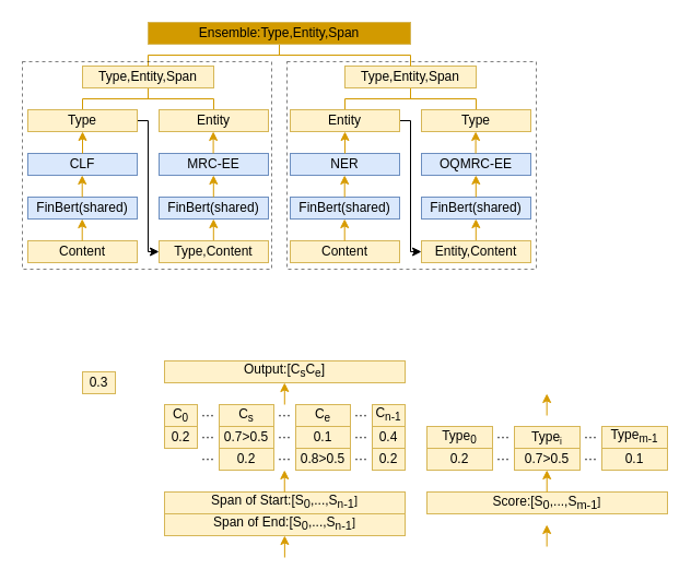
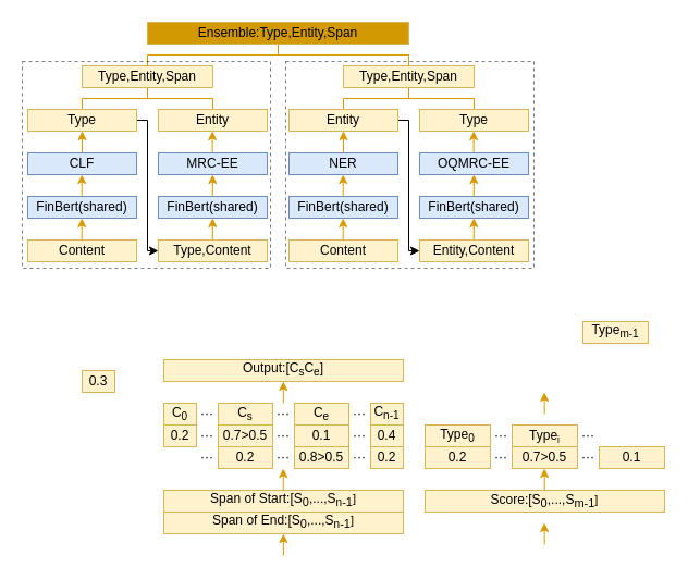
  <mxCell id="0" />
  <mxCell id="1" parent="0" />
  <mxCell id="2" value="Content" style="rounded=0;whiteSpace=wrap;html=1;fillColor=#fff2cc;strokeColor=#d6b656;" vertex="1" parent="1"><mxGeometry x="25" y="220" width="100" height="20" as="geometry" /></mxCell>
  <mxCell id="3" value="FinBert(shared)" style="rounded=0;whiteSpace=wrap;html=1;fillColor=#dae8fc;strokeColor=#6c8ebf;" vertex="1" parent="1"><mxGeometry x="25" y="180" width="100" height="20" as="geometry" /></mxCell>
  <mxCell id="4" value="CLF" style="rounded=0;whiteSpace=wrap;html=1;fillColor=#dae8fc;strokeColor=#6c8ebf;" vertex="1" parent="1"><mxGeometry x="25" y="140" width="100" height="20" as="geometry" /></mxCell>
  <mxCell id="5" value="&lt;p style=&quot;line-height: 0%;&quot;&gt;&lt;font style=&quot;font-size: 12px;&quot;&gt;Score:[S&lt;sub style=&quot;font-size: 11px;&quot;&gt;0&lt;/sub&gt;,...,S&lt;sub style=&quot;font-size: 11px;&quot;&gt;m-1&lt;/sub&gt;&lt;span style=&quot;font-size: 11px;&quot;&gt;]&lt;br style=&quot;font-size: 11px;&quot;&gt;&lt;/span&gt;&lt;br&gt;&lt;/font&gt;&lt;/p&gt;" style="rounded=0;whiteSpace=wrap;html=1;fillColor=#fff2cc;strokeColor=#d6b656;" vertex="1" parent="1"><mxGeometry x="390" y="450" width="220" height="20" as="geometry" /></mxCell>
  <mxCell id="6" value="" style="endArrow=classic;html=1;rounded=0;endWidth=15.172;strokeWidth=1;shadow=0;strokeColor=#d79b00;fillColor=#ffe6cc;" edge="1" parent="1"><mxGeometry width="50" height="50" relative="1" as="geometry"><mxPoint x="74.71" y="220" as="sourcePoint" /><mxPoint x="74.71" y="200" as="targetPoint" /><Array as="points"><mxPoint x="74.71" y="200" /></Array></mxGeometry></mxCell>
  <mxCell id="7" value="" style="endArrow=classic;html=1;rounded=0;endWidth=15.172;strokeWidth=1;shadow=0;strokeColor=#d79b00;fillColor=#ffe6cc;" edge="1" parent="1"><mxGeometry width="50" height="50" relative="1" as="geometry"><mxPoint x="74.71" y="180" as="sourcePoint" /><mxPoint x="74.71" y="160" as="targetPoint" /><Array as="points"><mxPoint x="74.71" y="160" /></Array></mxGeometry></mxCell>
  <mxCell id="8" value="" style="endArrow=classic;html=1;rounded=0;endWidth=15.172;strokeWidth=1;shadow=0;strokeColor=#d79b00;fillColor=#ffe6cc;" edge="1" parent="1"><mxGeometry width="50" height="50" relative="1" as="geometry"><mxPoint x="499.66" y="500" as="sourcePoint" /><mxPoint x="499.66" y="480" as="targetPoint" /><Array as="points"><mxPoint x="499.66" y="480" /></Array></mxGeometry></mxCell>
  <mxCell id="9" value="" style="endArrow=classic;html=1;rounded=0;endWidth=15.172;strokeWidth=1;shadow=0;strokeColor=#d79b00;fillColor=#ffe6cc;" edge="1" parent="1"><mxGeometry width="50" height="50" relative="1" as="geometry"><mxPoint x="499.71" y="450" as="sourcePoint" /><mxPoint x="499.71" y="430" as="targetPoint" /><Array as="points"><mxPoint x="499.71" y="430" /></Array></mxGeometry></mxCell>
  <mxCell id="10" value="" style="endArrow=classic;html=1;rounded=0;endWidth=15.172;strokeWidth=1;shadow=0;strokeColor=#d79b00;fillColor=#ffe6cc;" edge="1" parent="1"><mxGeometry width="50" height="50" relative="1" as="geometry"><mxPoint x="499.66" y="380" as="sourcePoint" /><mxPoint x="499.66" y="360" as="targetPoint" /><Array as="points"><mxPoint x="499.66" y="360" /></Array></mxGeometry></mxCell>
  <mxCell id="11" value="Type&lt;sub&gt;0&lt;/sub&gt;" style="rounded=0;whiteSpace=wrap;html=1;fillColor=#fff2cc;strokeColor=#d6b656;" vertex="1" parent="1"><mxGeometry x="390" y="390" width="60" height="20" as="geometry" /></mxCell>
  <mxCell id="12" value="Type&lt;span style=&quot;font-size: 10px;&quot;&gt;&lt;sub&gt;i&lt;/sub&gt;&lt;/span&gt;" style="rounded=0;whiteSpace=wrap;html=1;fillColor=#fff2cc;strokeColor=#d6b656;" vertex="1" parent="1"><mxGeometry x="470" y="390" width="60" height="20" as="geometry" /></mxCell>
  <mxCell id="13" value="0.2" style="rounded=0;whiteSpace=wrap;html=1;fillColor=#fff2cc;strokeColor=#d6b656;" vertex="1" parent="1"><mxGeometry x="390" y="410" width="60" height="20" as="geometry" /></mxCell>
  <mxCell id="14" value="0.7&amp;gt;0.5" style="rounded=0;whiteSpace=wrap;html=1;fillColor=#fff2cc;strokeColor=#d6b656;" vertex="1" parent="1"><mxGeometry x="470" y="410" width="60" height="20" as="geometry" /></mxCell>
  <mxCell id="15" value="0.1" style="rounded=0;whiteSpace=wrap;html=1;fillColor=#fff2cc;strokeColor=#d6b656;" vertex="1" parent="1"><mxGeometry x="550" y="410" width="60" height="20" as="geometry" /></mxCell>
- <mxCell id="16" value="&lt;p style=&quot;line-height: 0%;&quot;&gt;Type&lt;sub&gt;m-1&lt;/sub&gt;&lt;/p&gt;" style="rounded=0;whiteSpace=wrap;html=1;fillColor=#fff2cc;strokeColor=#d6b656;" vertex="1" parent="1"><mxGeometry x="550" y="390" width="60" height="20" as="geometry" /></mxCell>
+ <mxCell id="16" value="&lt;p style=&quot;line-height: 0%;&quot;&gt;Type&lt;sub&gt;m-1&lt;/sub&gt;&lt;/p&gt;" style="rounded=0;whiteSpace=wrap;html=1;fillColor=#fff2cc;strokeColor=#d6b656;" vertex="1" parent="1"><mxGeometry x="535" y="295" width="60" height="20" as="geometry" /></mxCell>
  <mxCell id="17" value="FinBert(shared)" style="rounded=0;whiteSpace=wrap;html=1;fillColor=#dae8fc;strokeColor=#6c8ebf;" vertex="1" parent="1"><mxGeometry x="145" y="180" width="100" height="20" as="geometry" /></mxCell>
  <mxCell id="18" value="MRC-EE" style="rounded=0;whiteSpace=wrap;html=1;fillColor=#dae8fc;strokeColor=#6c8ebf;" vertex="1" parent="1"><mxGeometry x="145" y="140" width="100" height="20" as="geometry" /></mxCell>
  <mxCell id="19" value="···" style="rounded=0;whiteSpace=wrap;html=1;gradientColor=#ffffff;strokeColor=#FFFFFF;fillColor=none;opacity=0;" vertex="1" parent="1"><mxGeometry x="450" y="390" width="20" height="20" as="geometry" /></mxCell>
  <mxCell id="20" value="···" style="rounded=0;whiteSpace=wrap;html=1;gradientColor=#ffffff;strokeColor=#FFFFFF;fillColor=none;opacity=0;" vertex="1" parent="1"><mxGeometry x="450" y="410" width="20" height="20" as="geometry" /></mxCell>
  <mxCell id="21" value="···" style="rounded=0;whiteSpace=wrap;html=1;gradientColor=#ffffff;strokeColor=#FFFFFF;fillColor=none;opacity=0;" vertex="1" parent="1"><mxGeometry x="530" y="390" width="20" height="20" as="geometry" /></mxCell>
  <mxCell id="22" value="···" style="rounded=0;whiteSpace=wrap;html=1;gradientColor=#ffffff;strokeColor=#FFFFFF;fillColor=none;opacity=0;" vertex="1" parent="1"><mxGeometry x="530" y="410" width="20" height="20" as="geometry" /></mxCell>
  <mxCell id="23" value="" style="endArrow=classic;html=1;rounded=0;endWidth=15.172;strokeWidth=1;shadow=0;strokeColor=#d79b00;fillColor=#ffe6cc;" edge="1" parent="1"><mxGeometry width="50" height="50" relative="1" as="geometry"><mxPoint x="194.8" y="180" as="sourcePoint" /><mxPoint x="194.8" y="160" as="targetPoint" /><Array as="points"><mxPoint x="194.8" y="160" /></Array></mxGeometry></mxCell>
  <mxCell id="24" value="" style="endArrow=classic;html=1;rounded=0;endWidth=15.172;strokeWidth=1;shadow=0;strokeColor=#d79b00;fillColor=#ffe6cc;" edge="1" parent="1"><mxGeometry width="50" height="50" relative="1" as="geometry"><mxPoint x="194.8" y="220" as="sourcePoint" /><mxPoint x="194.8" y="200" as="targetPoint" /><Array as="points"><mxPoint x="194.8" y="200" /></Array></mxGeometry></mxCell>
  <mxCell id="25" value="&lt;p style=&quot;line-height: 0%;&quot;&gt;&lt;font style=&quot;font-size: 12px;&quot;&gt;Span of Start:[S&lt;sub style=&quot;font-size: 11px;&quot;&gt;0&lt;/sub&gt;,...,S&lt;sub&gt;n&lt;/sub&gt;&lt;sub style=&quot;font-size: 11px;&quot;&gt;-1&lt;/sub&gt;&lt;span style=&quot;font-size: 11px;&quot;&gt;]&lt;br style=&quot;font-size: 11px;&quot;&gt;&lt;/span&gt;&lt;br&gt;&lt;/font&gt;&lt;/p&gt;" style="rounded=0;whiteSpace=wrap;html=1;fillColor=#fff2cc;strokeColor=#d6b656;" vertex="1" parent="1"><mxGeometry x="150" y="450" width="220" height="20" as="geometry" /></mxCell>
  <mxCell id="26" value="&lt;p style=&quot;line-height: 0%;&quot;&gt;Output:[C&lt;sub&gt;s&lt;/sub&gt;C&lt;sub&gt;e&lt;/sub&gt;]&lt;/p&gt;" style="rounded=0;whiteSpace=wrap;html=1;fillColor=#fff2cc;strokeColor=#d6b656;" vertex="1" parent="1"><mxGeometry x="150" y="330" width="220" height="20" as="geometry" /></mxCell>
  <mxCell id="27" value="" style="endArrow=classic;html=1;rounded=0;endWidth=15.172;strokeWidth=1;shadow=0;strokeColor=#d79b00;fillColor=#ffe6cc;" edge="1" parent="1"><mxGeometry width="50" height="50" relative="1" as="geometry"><mxPoint x="259.8" y="370" as="sourcePoint" /><mxPoint x="259.8" y="350" as="targetPoint" /><Array as="points"><mxPoint x="259.8" y="350" /></Array></mxGeometry></mxCell>
  <mxCell id="28" value="C&lt;sub&gt;0&lt;/sub&gt;" style="rounded=0;whiteSpace=wrap;html=1;fillColor=#fff2cc;strokeColor=#d6b656;" vertex="1" parent="1"><mxGeometry x="150" y="370" width="30" height="20" as="geometry" /></mxCell>
  <mxCell id="29" value="C&lt;sub&gt;s&lt;/sub&gt;" style="rounded=0;whiteSpace=wrap;html=1;fillColor=#fff2cc;strokeColor=#d6b656;" vertex="1" parent="1"><mxGeometry x="200" y="370" width="50" height="20" as="geometry" /></mxCell>
  <mxCell id="30" value="0.2" style="rounded=0;whiteSpace=wrap;html=1;fillColor=#fff2cc;strokeColor=#d6b656;" vertex="1" parent="1"><mxGeometry x="150" y="390" width="30" height="20" as="geometry" /></mxCell>
  <mxCell id="31" value="0.7&amp;gt;0.5" style="rounded=0;whiteSpace=wrap;html=1;fillColor=#fff2cc;strokeColor=#d6b656;" vertex="1" parent="1"><mxGeometry x="200" y="390" width="50" height="20" as="geometry" /></mxCell>
  <mxCell id="32" value="0.4" style="rounded=0;whiteSpace=wrap;html=1;fillColor=#fff2cc;strokeColor=#d6b656;" vertex="1" parent="1"><mxGeometry x="340" y="390" width="30" height="20" as="geometry" /></mxCell>
  <mxCell id="33" value="&lt;p style=&quot;line-height: 0%;&quot;&gt;C&lt;sub&gt;n-1&lt;/sub&gt;&lt;/p&gt;" style="rounded=0;whiteSpace=wrap;html=1;fillColor=#fff2cc;strokeColor=#d6b656;" vertex="1" parent="1"><mxGeometry x="340" y="370" width="30" height="20" as="geometry" /></mxCell>
  <mxCell id="34" value="&lt;p style=&quot;line-height: 0%;&quot;&gt;&lt;font style=&quot;font-size: 12px;&quot;&gt;Span of End:[S&lt;sub style=&quot;font-size: 11px;&quot;&gt;0&lt;/sub&gt;,...,S&lt;sub&gt;n&lt;/sub&gt;&lt;sub style=&quot;font-size: 11px;&quot;&gt;-1&lt;/sub&gt;&lt;span style=&quot;font-size: 11px;&quot;&gt;]&lt;br style=&quot;font-size: 11px;&quot;&gt;&lt;/span&gt;&lt;br&gt;&lt;/font&gt;&lt;/p&gt;" style="rounded=0;whiteSpace=wrap;html=1;fillColor=#fff2cc;strokeColor=#d6b656;" vertex="1" parent="1"><mxGeometry x="150" y="470" width="220" height="20" as="geometry" /></mxCell>
  <mxCell id="35" value="0.1" style="rounded=0;whiteSpace=wrap;html=1;fillColor=#fff2cc;strokeColor=#d6b656;" vertex="1" parent="1"><mxGeometry x="270" y="390" width="50" height="20" as="geometry" /></mxCell>
  <mxCell id="36" value="C&lt;sub&gt;e&lt;/sub&gt;" style="rounded=0;whiteSpace=wrap;html=1;fillColor=#fff2cc;strokeColor=#d6b656;" vertex="1" parent="1"><mxGeometry x="270" y="370" width="50" height="20" as="geometry" /></mxCell>
  <mxCell id="37" value="···" style="rounded=0;whiteSpace=wrap;html=1;gradientColor=#ffffff;strokeColor=#FFFFFF;fillColor=none;opacity=0;" vertex="1" parent="1"><mxGeometry x="180" y="370" width="20" height="20" as="geometry" /></mxCell>
  <mxCell id="38" value="···" style="rounded=0;whiteSpace=wrap;html=1;gradientColor=#ffffff;strokeColor=#FFFFFF;fillColor=none;opacity=0;" vertex="1" parent="1"><mxGeometry x="250" y="370" width="20" height="20" as="geometry" /></mxCell>
  <mxCell id="39" value="···" style="rounded=0;whiteSpace=wrap;html=1;gradientColor=#ffffff;strokeColor=#FFFFFF;fillColor=none;opacity=0;" vertex="1" parent="1"><mxGeometry x="320" y="370" width="20" height="20" as="geometry" /></mxCell>
  <mxCell id="40" value="···" style="rounded=0;whiteSpace=wrap;html=1;gradientColor=#ffffff;strokeColor=#FFFFFF;fillColor=none;opacity=0;" vertex="1" parent="1"><mxGeometry x="180" y="390" width="20" height="20" as="geometry" /></mxCell>
  <mxCell id="41" value="···" style="rounded=0;whiteSpace=wrap;html=1;gradientColor=#ffffff;strokeColor=#FFFFFF;fillColor=none;opacity=0;" vertex="1" parent="1"><mxGeometry x="250" y="390" width="20" height="20" as="geometry" /></mxCell>
  <mxCell id="42" value="···" style="rounded=0;whiteSpace=wrap;html=1;gradientColor=#ffffff;strokeColor=#FFFFFF;fillColor=none;opacity=0;" vertex="1" parent="1"><mxGeometry x="320" y="390" width="20" height="20" as="geometry" /></mxCell>
  <mxCell id="43" value="0.8&amp;gt;0.5" style="rounded=0;whiteSpace=wrap;html=1;fillColor=#fff2cc;strokeColor=#d6b656;" vertex="1" parent="1"><mxGeometry x="270" y="410" width="50" height="20" as="geometry" /></mxCell>
  <mxCell id="44" value="0.3" style="rounded=0;whiteSpace=wrap;html=1;fillColor=#fff2cc;strokeColor=#d6b656;" vertex="1" parent="1"><mxGeometry x="75" y="340" width="30" height="20" as="geometry" /></mxCell>
  <mxCell id="45" value="0.2" style="rounded=0;whiteSpace=wrap;html=1;fillColor=#fff2cc;strokeColor=#d6b656;" vertex="1" parent="1"><mxGeometry x="200" y="410" width="50" height="20" as="geometry" /></mxCell>
  <mxCell id="46" value="0.2" style="rounded=0;whiteSpace=wrap;html=1;fillColor=#fff2cc;strokeColor=#d6b656;" vertex="1" parent="1"><mxGeometry x="340" y="410" width="30" height="20" as="geometry" /></mxCell>
  <mxCell id="47" value="···" style="rounded=0;whiteSpace=wrap;html=1;gradientColor=#ffffff;strokeColor=#FFFFFF;fillColor=none;opacity=0;" vertex="1" parent="1"><mxGeometry x="180" y="410" width="20" height="20" as="geometry" /></mxCell>
  <mxCell id="48" value="···" style="rounded=0;whiteSpace=wrap;html=1;gradientColor=#ffffff;strokeColor=#FFFFFF;fillColor=none;opacity=0;" vertex="1" parent="1"><mxGeometry x="250" y="410" width="20" height="20" as="geometry" /></mxCell>
  <mxCell id="49" value="···" style="rounded=0;whiteSpace=wrap;html=1;gradientColor=#ffffff;strokeColor=#FFFFFF;fillColor=none;opacity=0;" vertex="1" parent="1"><mxGeometry x="320" y="410" width="20" height="20" as="geometry" /></mxCell>
  <mxCell id="50" value="" style="endArrow=classic;html=1;rounded=0;endWidth=15.172;strokeWidth=1;shadow=0;strokeColor=#d79b00;fillColor=#ffe6cc;" edge="1" parent="1"><mxGeometry width="50" height="50" relative="1" as="geometry"><mxPoint x="259.76" y="450" as="sourcePoint" /><mxPoint x="259.76" y="430" as="targetPoint" /><Array as="points"><mxPoint x="259.76" y="430" /></Array></mxGeometry></mxCell>
  <mxCell id="51" value="" style="endArrow=classic;html=1;rounded=0;endWidth=15.172;strokeWidth=1;shadow=0;strokeColor=#d79b00;fillColor=#ffe6cc;" edge="1" parent="1"><mxGeometry width="50" height="50" relative="1" as="geometry"><mxPoint x="259.89" y="510" as="sourcePoint" /><mxPoint x="259.89" y="490" as="targetPoint" /><Array as="points"><mxPoint x="259.89" y="490" /></Array></mxGeometry></mxCell>
  <mxCell id="52" value="Type,Content" style="rounded=0;whiteSpace=wrap;html=1;fillColor=#fff2cc;strokeColor=#d6b656;" vertex="1" parent="1"><mxGeometry x="145" y="220" width="100" height="20" as="geometry" /></mxCell>
  <mxCell id="53" value="" style="strokeWidth=1;html=1;shape=mxgraph.flowchart.annotation_2;align=left;labelPosition=right;pointerEvents=1;direction=south;fillColor=#d29a00;strokeColor=#d29a00;" vertex="1" parent="1"><mxGeometry x="75" y="80" width="120" height="20" as="geometry" /></mxCell>
  <mxCell id="54" style="edgeStyle=orthogonalEdgeStyle;rounded=0;orthogonalLoop=1;jettySize=auto;html=1;exitX=1;exitY=0.5;exitDx=0;exitDy=0;entryX=0;entryY=0.5;entryDx=0;entryDy=0;" edge="1" parent="1" source="55" target="52"><mxGeometry relative="1" as="geometry"><Array as="points"><mxPoint x="135" y="110" /><mxPoint x="135" y="230" /></Array></mxGeometry></mxCell>
  <mxCell id="55" value="Type" style="rounded=0;whiteSpace=wrap;html=1;fillColor=#fff2cc;strokeColor=#d6b656;" vertex="1" parent="1"><mxGeometry x="25" y="100" width="100" height="20" as="geometry" /></mxCell>
  <mxCell id="56" value="Entity" style="rounded=0;whiteSpace=wrap;html=1;fillColor=#fff2cc;strokeColor=#d6b656;" vertex="1" parent="1"><mxGeometry x="145" y="100" width="100" height="20" as="geometry" /></mxCell>
  <mxCell id="57" value="" style="endArrow=classic;html=1;rounded=0;endWidth=15.172;strokeWidth=1;shadow=0;strokeColor=#d79b00;fillColor=#ffe6cc;" edge="1" parent="1"><mxGeometry width="50" height="50" relative="1" as="geometry"><mxPoint x="75" y="140" as="sourcePoint" /><mxPoint x="75" y="120" as="targetPoint" /><Array as="points"><mxPoint x="75" y="120" /></Array></mxGeometry></mxCell>
  <mxCell id="58" value="" style="endArrow=classic;html=1;rounded=0;endWidth=15.172;strokeWidth=1;shadow=0;strokeColor=#d79b00;fillColor=#ffe6cc;" edge="1" parent="1"><mxGeometry width="50" height="50" relative="1" as="geometry"><mxPoint x="194.6" y="140" as="sourcePoint" /><mxPoint x="194.6" y="120" as="targetPoint" /><Array as="points"><mxPoint x="194.6" y="120" /></Array></mxGeometry></mxCell>
  <mxCell id="59" value="Content" style="rounded=0;whiteSpace=wrap;html=1;fillColor=#fff2cc;strokeColor=#d6b656;" vertex="1" parent="1"><mxGeometry x="265" y="220" width="100" height="20" as="geometry" /></mxCell>
  <mxCell id="60" value="FinBert(shared)" style="rounded=0;whiteSpace=wrap;html=1;fillColor=#dae8fc;strokeColor=#6c8ebf;" vertex="1" parent="1"><mxGeometry x="265" y="180" width="100" height="20" as="geometry" /></mxCell>
  <mxCell id="61" value="NER" style="rounded=0;whiteSpace=wrap;html=1;fillColor=#dae8fc;strokeColor=#6c8ebf;" vertex="1" parent="1"><mxGeometry x="265" y="140" width="100" height="20" as="geometry" /></mxCell>
  <mxCell id="62" value="" style="endArrow=classic;html=1;rounded=0;endWidth=15.172;strokeWidth=1;shadow=0;strokeColor=#d79b00;fillColor=#ffe6cc;" edge="1" parent="1"><mxGeometry width="50" height="50" relative="1" as="geometry"><mxPoint x="314.71" y="220" as="sourcePoint" /><mxPoint x="314.71" y="200" as="targetPoint" /><Array as="points"><mxPoint x="314.71" y="200" /></Array></mxGeometry></mxCell>
  <mxCell id="63" value="" style="endArrow=classic;html=1;rounded=0;endWidth=15.172;strokeWidth=1;shadow=0;strokeColor=#d79b00;fillColor=#ffe6cc;" edge="1" parent="1"><mxGeometry width="50" height="50" relative="1" as="geometry"><mxPoint x="314.71" y="180" as="sourcePoint" /><mxPoint x="314.71" y="160" as="targetPoint" /><Array as="points"><mxPoint x="314.71" y="160" /></Array></mxGeometry></mxCell>
  <mxCell id="64" value="FinBert(shared)" style="rounded=0;whiteSpace=wrap;html=1;fillColor=#dae8fc;strokeColor=#6c8ebf;" vertex="1" parent="1"><mxGeometry x="385" y="180" width="100" height="20" as="geometry" /></mxCell>
  <mxCell id="65" value="OQMRC-EE" style="rounded=0;whiteSpace=wrap;html=1;fillColor=#dae8fc;strokeColor=#6c8ebf;" vertex="1" parent="1"><mxGeometry x="385" y="140" width="100" height="20" as="geometry" /></mxCell>
  <mxCell id="66" value="" style="endArrow=classic;html=1;rounded=0;endWidth=15.172;strokeWidth=1;shadow=0;strokeColor=#d79b00;fillColor=#ffe6cc;" edge="1" parent="1"><mxGeometry width="50" height="50" relative="1" as="geometry"><mxPoint x="434.8" y="180" as="sourcePoint" /><mxPoint x="434.8" y="160" as="targetPoint" /><Array as="points"><mxPoint x="434.8" y="160" /></Array></mxGeometry></mxCell>
  <mxCell id="67" value="" style="endArrow=classic;html=1;rounded=0;endWidth=15.172;strokeWidth=1;shadow=0;strokeColor=#d79b00;fillColor=#ffe6cc;" edge="1" parent="1"><mxGeometry width="50" height="50" relative="1" as="geometry"><mxPoint x="434.8" y="220" as="sourcePoint" /><mxPoint x="434.8" y="200" as="targetPoint" /><Array as="points"><mxPoint x="434.8" y="200" /></Array></mxGeometry></mxCell>
  <mxCell id="68" value="Entity,Content" style="rounded=0;whiteSpace=wrap;html=1;fillColor=#fff2cc;strokeColor=#d6b656;" vertex="1" parent="1"><mxGeometry x="385" y="220" width="100" height="20" as="geometry" /></mxCell>
  <mxCell id="69" value="" style="strokeWidth=1;html=1;shape=mxgraph.flowchart.annotation_2;align=left;labelPosition=right;pointerEvents=1;direction=south;fillColor=#d29a00;strokeColor=#d29a00;" vertex="1" parent="1"><mxGeometry x="315" y="80" width="120" height="20" as="geometry" /></mxCell>
  <mxCell id="70" style="edgeStyle=orthogonalEdgeStyle;rounded=0;orthogonalLoop=1;jettySize=auto;html=1;exitX=1;exitY=0.5;exitDx=0;exitDy=0;entryX=0;entryY=0.5;entryDx=0;entryDy=0;" edge="1" parent="1" source="71" target="68"><mxGeometry relative="1" as="geometry"><Array as="points"><mxPoint x="375" y="110" /><mxPoint x="375" y="230" /></Array></mxGeometry></mxCell>
  <mxCell id="71" value="Entity" style="rounded=0;whiteSpace=wrap;html=1;fillColor=#fff2cc;strokeColor=#d6b656;" vertex="1" parent="1"><mxGeometry x="265" y="100" width="100" height="20" as="geometry" /></mxCell>
  <mxCell id="72" value="Type" style="rounded=0;whiteSpace=wrap;html=1;fillColor=#fff2cc;strokeColor=#d6b656;" vertex="1" parent="1"><mxGeometry x="385" y="100" width="100" height="20" as="geometry" /></mxCell>
  <mxCell id="73" value="" style="endArrow=classic;html=1;rounded=0;endWidth=15.172;strokeWidth=1;shadow=0;strokeColor=#d79b00;fillColor=#ffe6cc;" edge="1" parent="1"><mxGeometry width="50" height="50" relative="1" as="geometry"><mxPoint x="315" y="140" as="sourcePoint" /><mxPoint x="315" y="120" as="targetPoint" /><Array as="points"><mxPoint x="315" y="120" /></Array></mxGeometry></mxCell>
  <mxCell id="74" value="" style="endArrow=classic;html=1;rounded=0;endWidth=15.172;strokeWidth=1;shadow=0;strokeColor=#d79b00;fillColor=#ffe6cc;" edge="1" parent="1"><mxGeometry width="50" height="50" relative="1" as="geometry"><mxPoint x="434.6" y="140" as="sourcePoint" /><mxPoint x="434.6" y="120" as="targetPoint" /><Array as="points"><mxPoint x="434.6" y="120" /></Array></mxGeometry></mxCell>
  <mxCell id="75" value="Type,Entity,Span" style="rounded=0;whiteSpace=wrap;html=1;fillColor=#fff2cc;strokeColor=#d6b656;" vertex="1" parent="1"><mxGeometry x="75" y="60" width="120" height="20" as="geometry" /></mxCell>
  <mxCell id="76" value="Type,Entity,Span" style="rounded=0;whiteSpace=wrap;html=1;fillColor=#fff2cc;strokeColor=#d6b656;" vertex="1" parent="1"><mxGeometry x="315" y="60" width="120" height="20" as="geometry" /></mxCell>
  <mxCell id="77" value="" style="strokeWidth=1;html=1;shape=mxgraph.flowchart.annotation_2;align=left;labelPosition=right;pointerEvents=1;direction=south;fillColor=#d29a00;strokeColor=#d29a00;" vertex="1" parent="1"><mxGeometry x="135" y="40" width="240" height="20" as="geometry" /></mxCell>
  <mxCell id="78" value="Ensemble:Type,Entity,Span" style="rounded=0;whiteSpace=wrap;html=1;fillColor=#d29a00;strokeColor=#d6b656;" vertex="1" parent="1"><mxGeometry x="135" y="20" width="240" height="20" as="geometry" /></mxCell>
  <mxCell id="79" value="" style="rounded=0;whiteSpace=wrap;html=1;dashed=1;perimeterSpacing=1;fillStyle=cross-hatch;gradientColor=none;gradientDirection=north;fillColor=none;strokeWidth=1;opacity=50;" vertex="1" parent="1"><mxGeometry x="20" y="56" width="228" height="190" as="geometry" /></mxCell>
  <mxCell id="80" value="" style="rounded=0;whiteSpace=wrap;html=1;dashed=1;perimeterSpacing=1;fillStyle=cross-hatch;gradientColor=none;gradientDirection=north;fillColor=none;strokeWidth=1;opacity=50;" vertex="1" parent="1"><mxGeometry x="262" y="56" width="228" height="190" as="geometry" /></mxCell>
